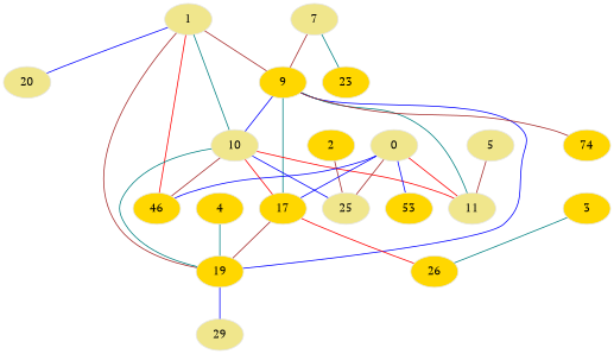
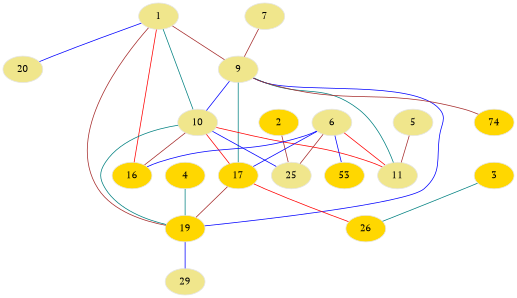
  graph {
    fontname="PT Serif"
    node [color=gray90 fillcolor=gold fontname="PT Serif" style=filled]
    edge [color=brown fontname="PT Serif" weight=1.0]
-   9
+   9 [fillcolor=khaki]
    1 [fillcolor=khaki]
    10 [fillcolor=khaki]
-   16 [label=46]
+   16
    19
    20 [fillcolor=khaki]
    11 [fillcolor=khaki]
    17
    n9 [label=74]
    25 [fillcolor=khaki]
    n11 [fillcolor=khaki label=29]
    2
    3
    26
    4
    5 [fillcolor=khaki]
-   6 [fillcolor=khaki label=0]
+   6 [fillcolor=khaki]
    n18 [label=53]
    7 [fillcolor=khaki]
-   23
    9 -- 10 [color=blue weight=3.0]
    9 -- 19 [color=blue]
    9 -- 11 [color=teal]
    9 -- 17 [color=teal weight=4.0]
    9 -- n9
    1 -- 9 [weight=2.0]
    1 -- 10 [color=teal]
    1 -- 16 [color=red]
    1 -- 19
    1 -- 20 [color=blue]
    10 -- 16
    10 -- 19 [color=teal]
    10 -- 11 [color=red]
    10 -- 17 [color=red weight=3.0]
    10 -- 25 [color=blue]
    19 -- n11 [color=blue]
    17 -- 19
    17 -- 26 [color=red]
    2 -- 25
    3 -- 26 [color=teal]
    4 -- 19 [color=teal]
    5 -- 11
    6 -- 16 [color=blue]
    6 -- 11 [color=red]
    6 -- 17 [color=blue]
    6 -- 25
    6 -- n18 [color=blue]
    7 -- 9
-   7 -- 23 [color=teal]
  }
